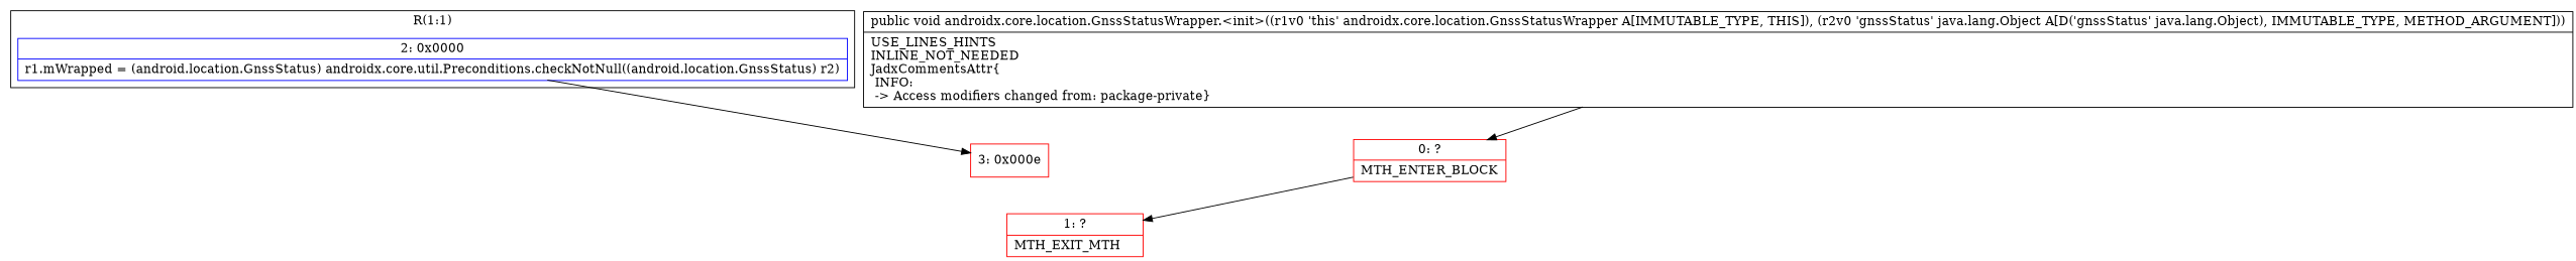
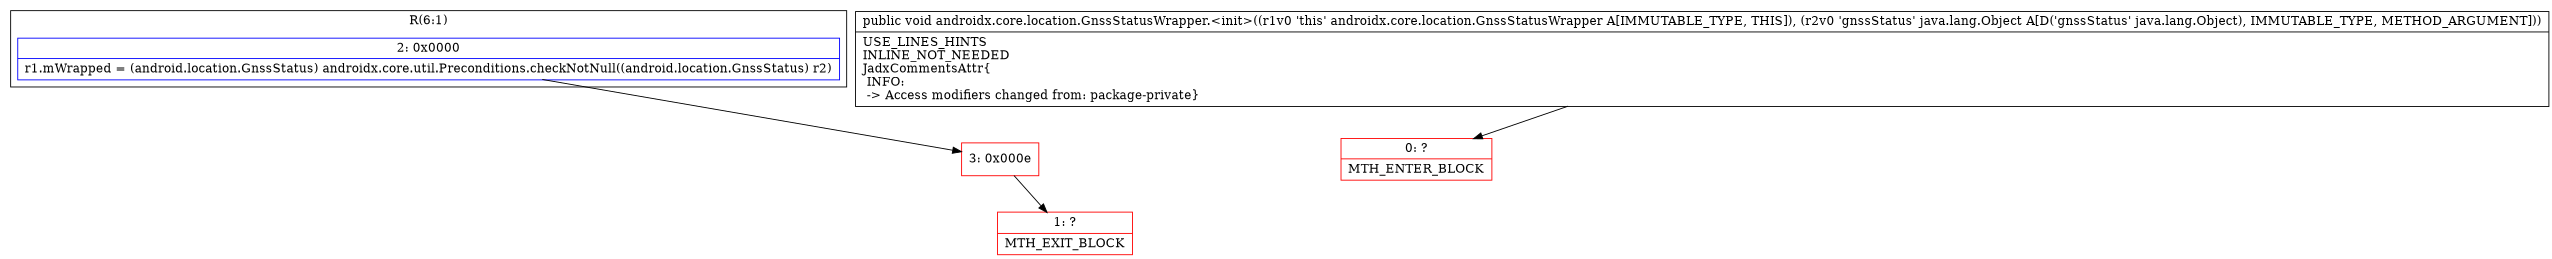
  digraph {
    node [color=red shape=record]
    n1 [color=blue label="{2\:\ 0x0000|r1.mWrapped = (android.location.GnssStatus) androidx.core.util.Preconditions.checkNotNull((android.location.GnssStatus) r2)\l}"]
    n2 [label="{3\:\ 0x000e}"]
-   n3 [label="{1\:\ ?|MTH_EXIT_MTH\l}"]
+   n3 [label="{1\:\ ?|MTH_EXIT_BLOCK\l}"]
    n4 [label="{0\:\ ?|MTH_ENTER_BLOCK\l}"]
    n5 [label="{public void androidx.core.location.GnssStatusWrapper.\<init\>((r1v0 'this' androidx.core.location.GnssStatusWrapper A[IMMUTABLE_TYPE, THIS]), (r2v0 'gnssStatus' java.lang.Object A[D('gnssStatus' java.lang.Object), IMMUTABLE_TYPE, METHOD_ARGUMENT]))  | USE_LINES_HINTS\lINLINE_NOT_NEEDED\lJadxCommentsAttr\{\l INFO: \l \-\> Access modifiers changed from: package\-private\}\l}" color=""]
    subgraph cluster_1 {
-     label="R(1:1)"
+     label="R(6:1)"
      n1
    }
    n1 -> n2
-   n4 -> n3
+   n2 -> n3
    n5 -> n4
  }
